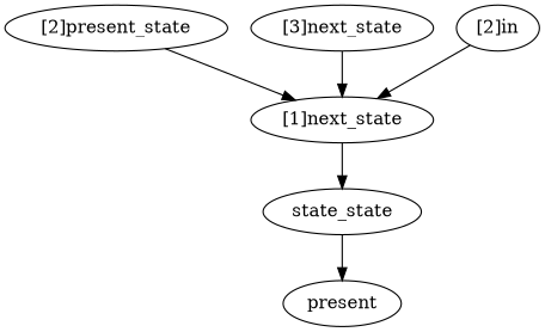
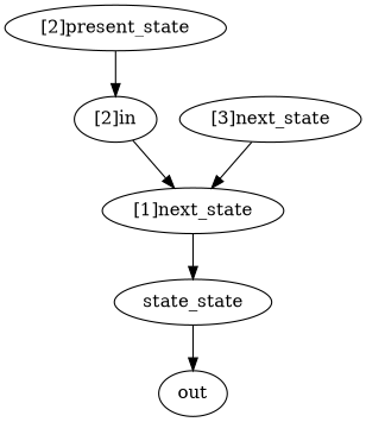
  strict digraph {
    "[2]present_state" [complexity=5 importance=4.59073386666 rank=0.918146773332]
    "[1]next_state" [complexity=4 importance=0.853281840414 rank=0.213320460103]
    n3 [complexity=2 importance=0.49806979036 label=state_state rank=0.24903489518]
-   out [complexity=0 importance=0.173745125769 rank=0.0 label=present]
+   out [complexity=0 importance=0.173745125769 rank=0.0]
    "[3]next_state" [complexity=7 importance=4.94594591671 rank=0.706563702388]
    "[2]in" [complexity=6 importance=3.55984552124 rank=0.593307586874]
-   "[2]present_state" -> "[1]next_state"
+   "[2]present_state" -> "[2]in"
    "[1]next_state" -> n3
    n3 -> out
    "[3]next_state" -> "[1]next_state"
    "[2]in" -> "[1]next_state"
  }
